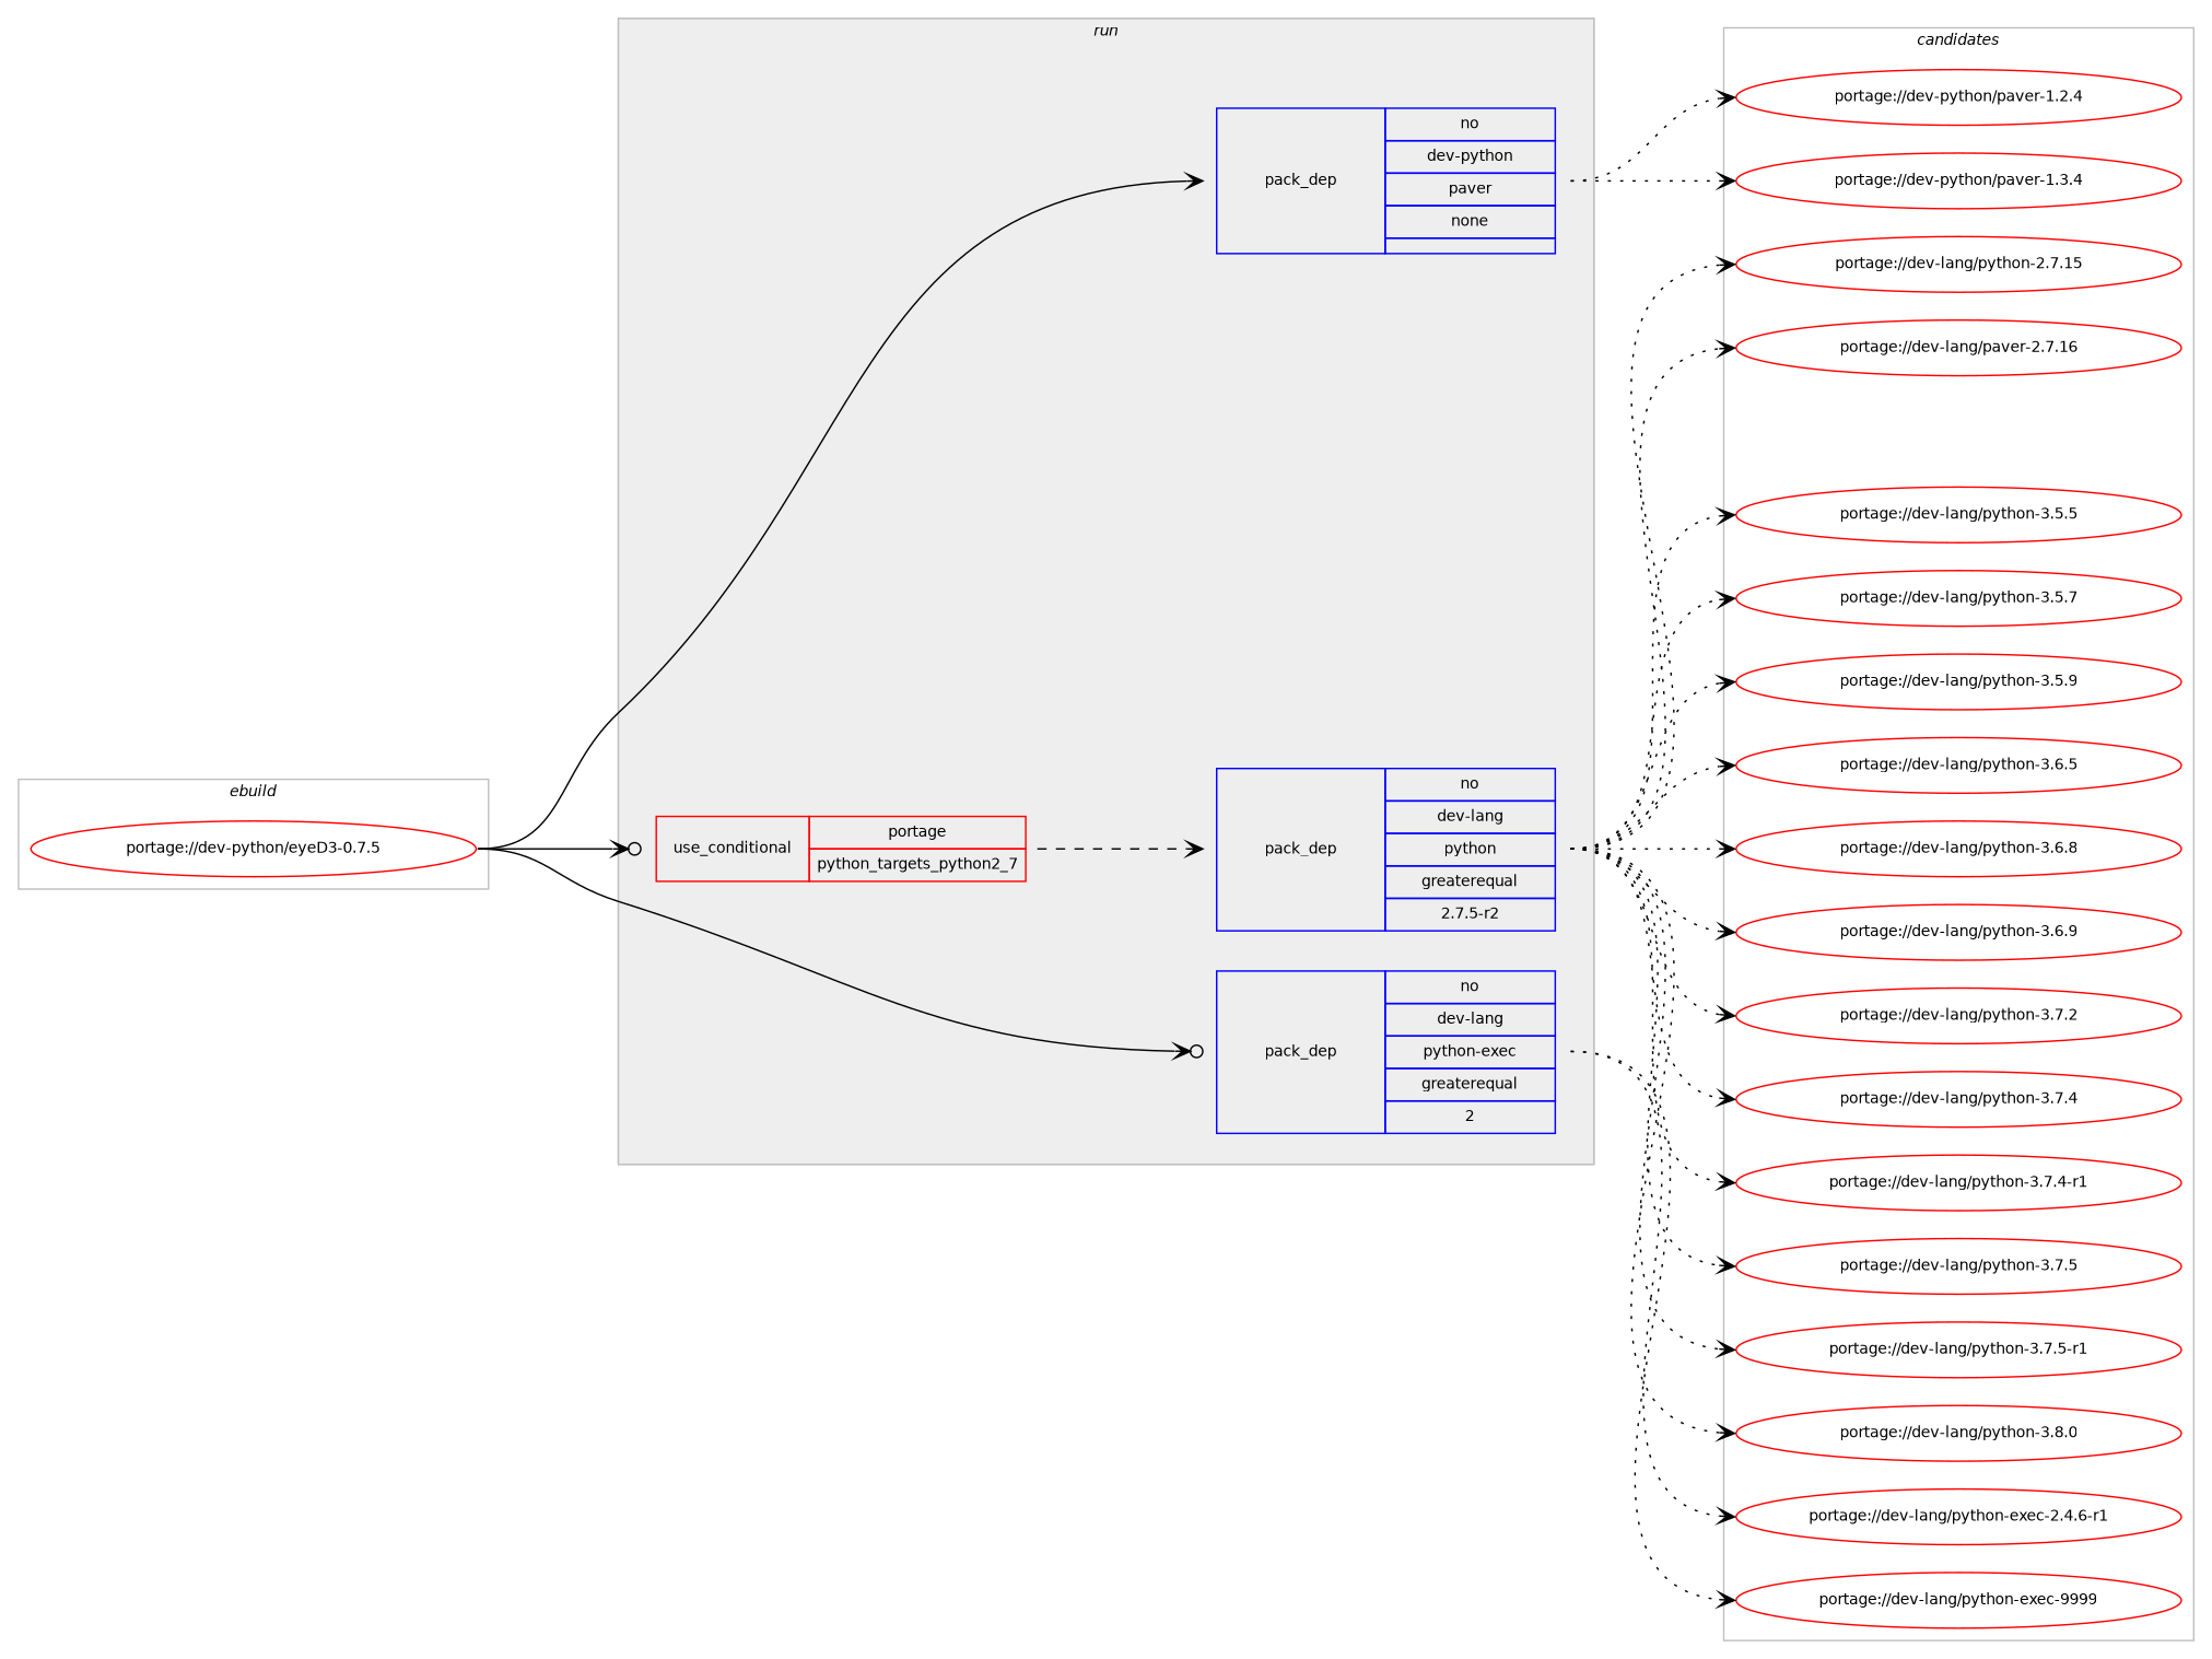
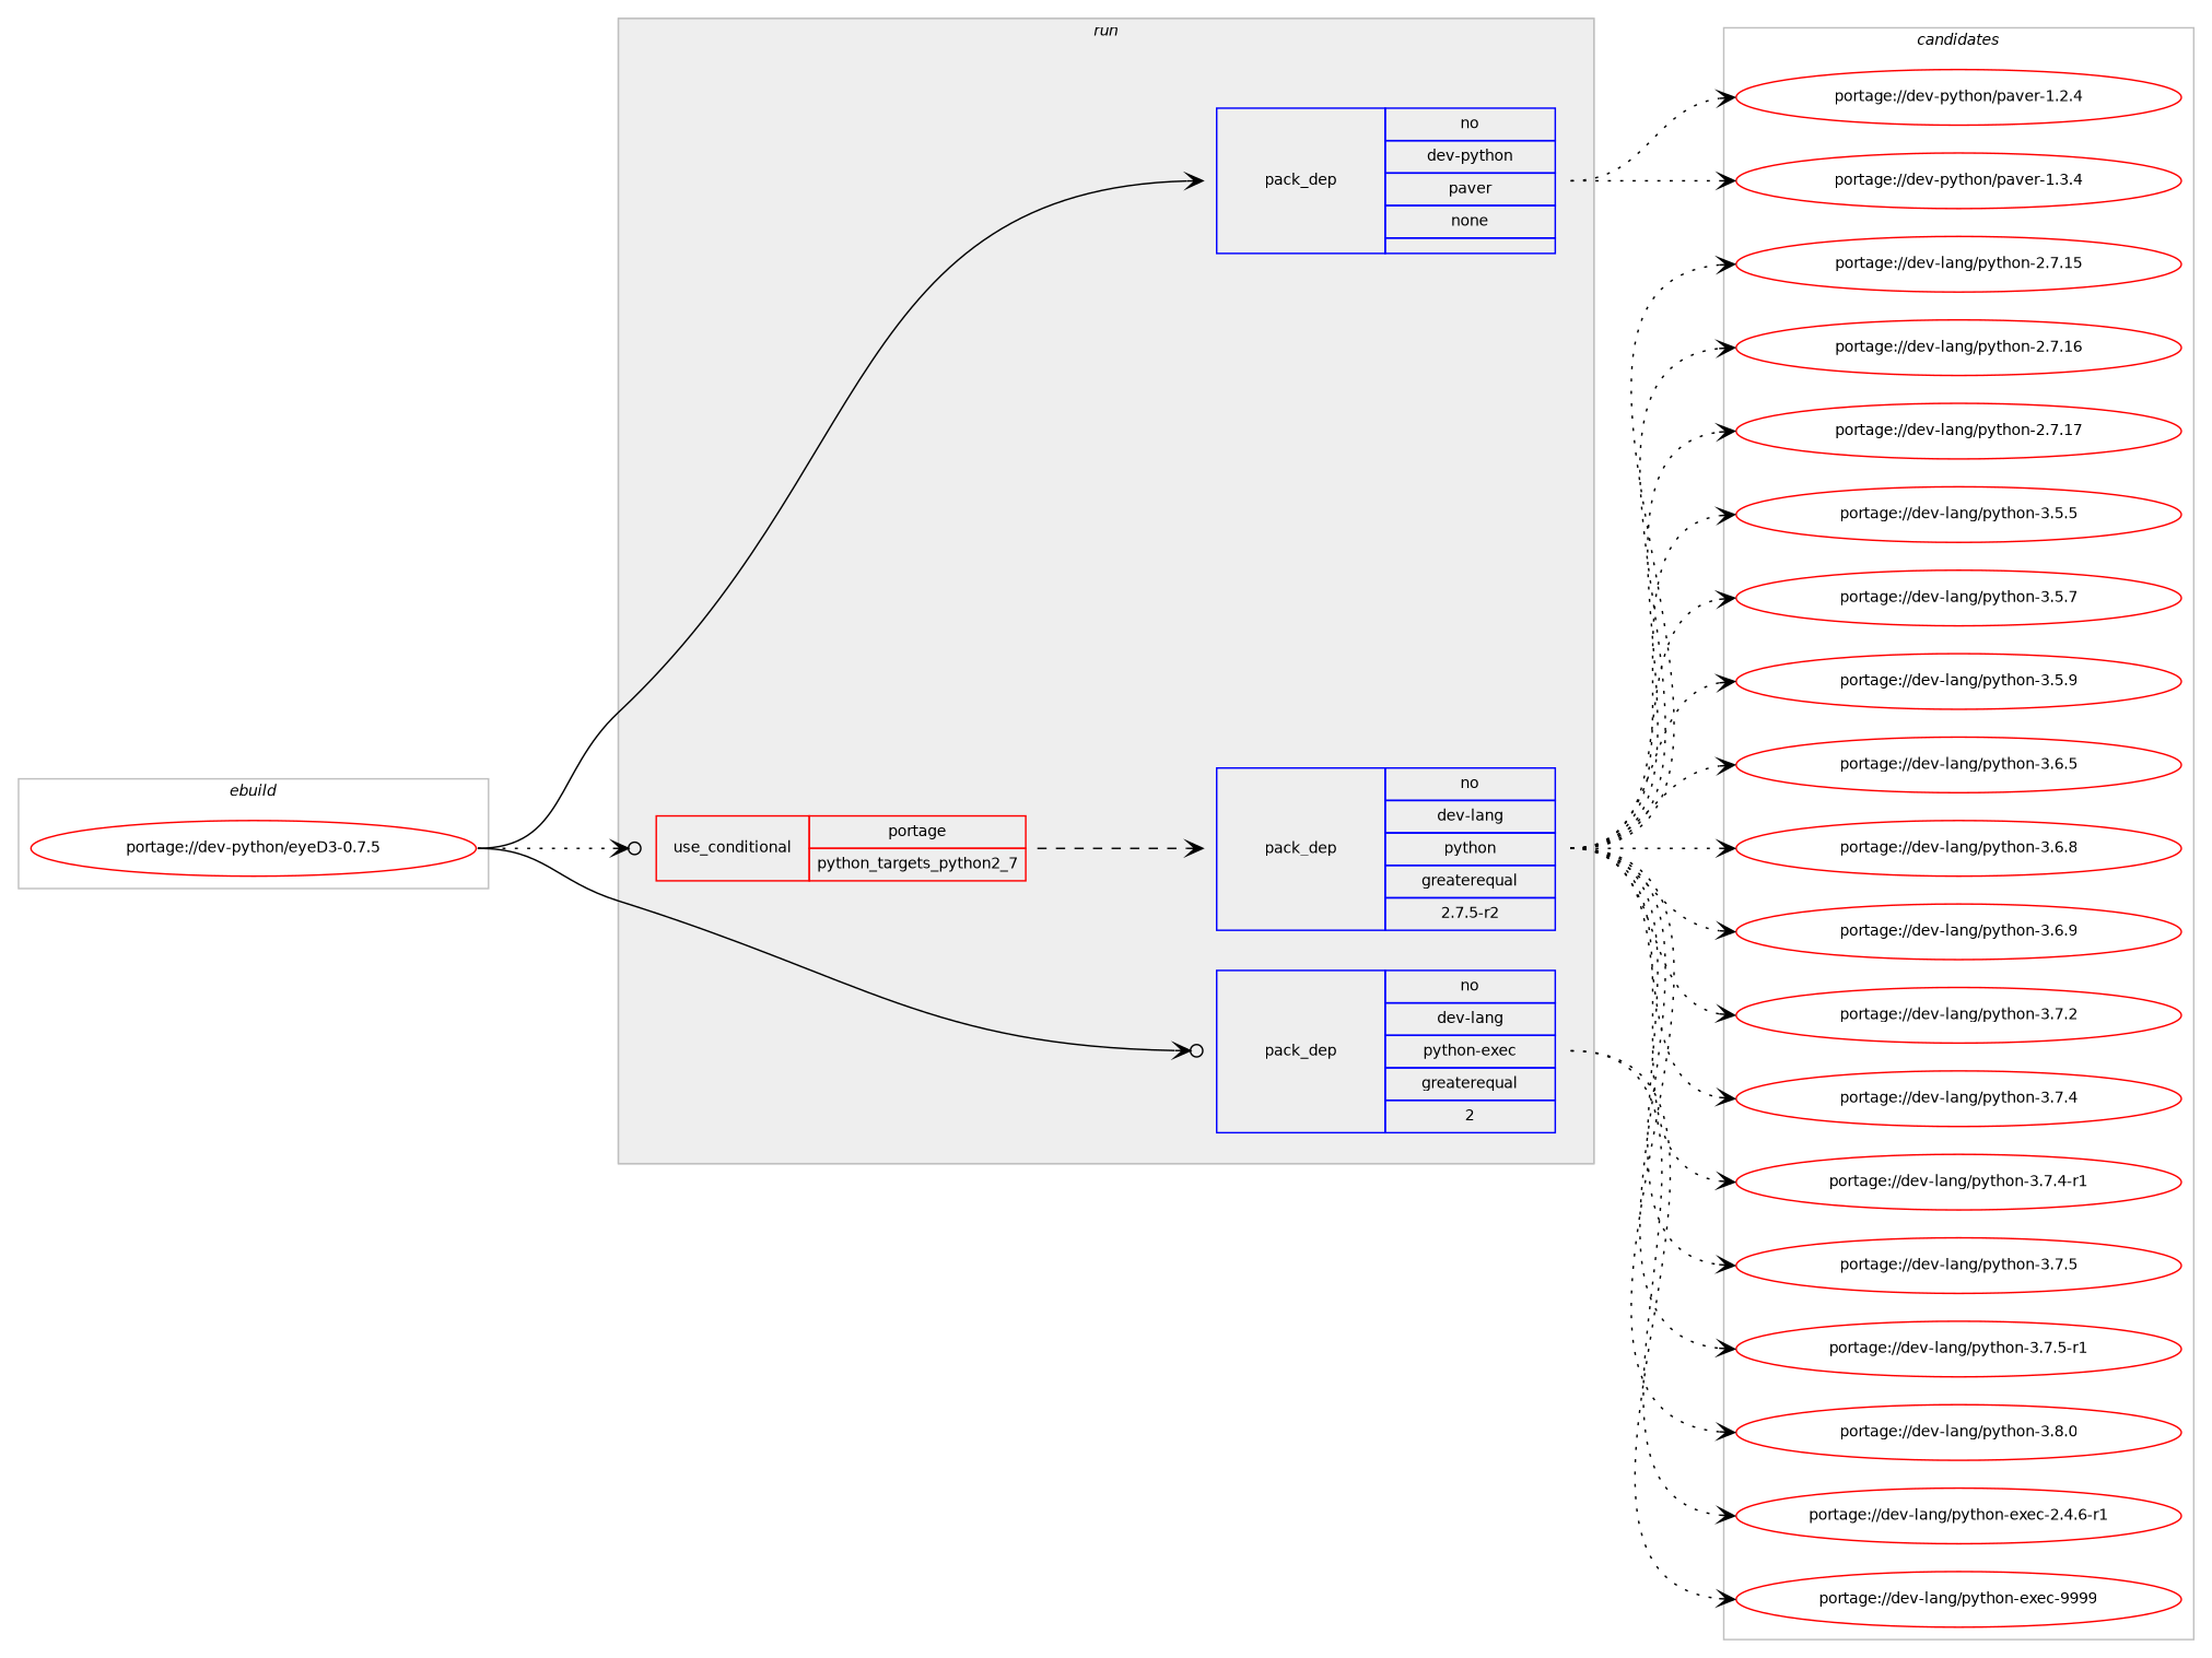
  digraph {
    compound=true
    concentrate=true
    fontname=Helvetica
    fontsize=10
    newrank=true
    rankdir=LR
    ranksep=1.5
    node [color=red fontname=Helvetica fontsize=10]
    edge [arrowhead=vee headport=w style=dotted tailport=e weight=100]
    n1 [label="portage://dev-python/eyeD3-0.7.5" width=4]
    n2 [color=blue label=<<TABLE BORDER="0" CELLBORDER="1" CELLSPACING="0" CELLPADDING="4" WIDTH="220"><TR><TD ROWSPAN="6" CELLPADDING="30">pack_dep</TD></TR><TR><TD WIDTH="110">no</TD></TR><TR><TD>dev-python</TD></TR><TR><TD>paver</TD></TR><TR><TD>none</TD></TR><TR><TD></TD></TR></TABLE>> shape=none]
    n3 [color=blue label=<<TABLE BORDER="0" CELLBORDER="1" CELLSPACING="0" CELLPADDING="4" WIDTH="220"><TR><TD ROWSPAN="6" CELLPADDING="30">pack_dep</TD></TR><TR><TD WIDTH="110">no</TD></TR><TR><TD>dev-lang</TD></TR><TR><TD>python</TD></TR><TR><TD>greaterequal</TD></TR><TR><TD>2.7.5-r2</TD></TR></TABLE>> shape=none]
    n4 [label=<<TABLE BORDER="0" CELLBORDER="1" CELLSPACING="0" CELLPADDING="4"><TR><TD ROWSPAN="3" CELLPADDING="10">use_conditional</TD></TR><TR><TD>portage</TD></TR><TR><TD>python_targets_python2_7</TD></TR></TABLE>> shape=none]
    n5 [color=blue label=<<TABLE BORDER="0" CELLBORDER="1" CELLSPACING="0" CELLPADDING="4" WIDTH="220"><TR><TD ROWSPAN="6" CELLPADDING="30">pack_dep</TD></TR><TR><TD WIDTH="110">no</TD></TR><TR><TD>dev-lang</TD></TR><TR><TD>python-exec</TD></TR><TR><TD>greaterequal</TD></TR><TR><TD>2</TD></TR></TABLE>> shape=none]
    n6 [label="portage://dev-python/paver-1.2.4" width=4]
    n7 [label="portage://dev-python/paver-1.3.4" width=4]
    n8 [label="portage://dev-lang/python-2.7.15" width=4]
-   n9 [label="portage://dev-lang/paver-2.7.16" width=4]
+   n9 [label="portage://dev-lang/python-2.7.16" width=4]
+   n10 [label="portage://dev-lang/python-2.7.17" width=4]
    n11 [label="portage://dev-lang/python-3.5.5" width=4]
    n12 [label="portage://dev-lang/python-3.5.7" width=4]
    n13 [label="portage://dev-lang/python-3.5.9" width=4]
    n14 [label="portage://dev-lang/python-3.6.5" width=4]
    n15 [label="portage://dev-lang/python-3.6.8" width=4]
    n16 [label="portage://dev-lang/python-3.6.9" width=4]
    n17 [label="portage://dev-lang/python-3.7.2" width=4]
    n18 [label="portage://dev-lang/python-3.7.4" width=4]
    n19 [label="portage://dev-lang/python-3.7.4-r1" width=4]
    n20 [label="portage://dev-lang/python-3.7.5" width=4]
    n21 [label="portage://dev-lang/python-3.7.5-r1" width=4]
    n22 [label="portage://dev-lang/python-3.8.0" width=4]
    n23 [label="portage://dev-lang/python-exec-2.4.6-r1" width=4]
    n24 [label="portage://dev-lang/python-exec-9999" width=4]
    subgraph cluster_1 {
      color=gray
      label=<<i>ebuild</i>>
      rank=same
      n1
    }
    subgraph cluster_2 {
      color=gray
      label=<<i>dependencies</i>>
      subgraph cluster_3 {
        color=gray
        fillcolor="#eeeeee"
        label=<<i>compile</i>>
        style=filled
        subgraph sub_4 {
          color=gray
          fillcolor="#eeeeee"
          label=<<i>compile</i>>
          style=filled
          n2
        }
      }
      subgraph cluster_5 {
        color=gray
        fillcolor="#eeeeee"
        label=<<i>compile and run</i>>
        style=filled
        subgraph sub_6 {
          color=gray
          fillcolor="#eeeeee"
          label=<<i>compile and run</i>>
          style=filled
          n4
          subgraph sub_7 {
            color=gray
            fillcolor="#eeeeee"
            label=<<i>compile and run</i>>
            style=filled
            n3
          }
        }
        subgraph sub_8 {
          color=gray
          fillcolor="#eeeeee"
          label=<<i>compile and run</i>>
          style=filled
          n5
        }
      }
      subgraph cluster_9 {
        color=gray
        fillcolor="#eeeeee"
        label=<<i>run</i>>
        style=filled
      }
    }
    subgraph cluster_10 {
      color=gray
      label=<<i>candidates</i>>
      rank=same
      subgraph sub_11 {
        color=black
        label=<<i>candidates</i>>
        nodesep=1
        rank=same
        n6
        n7
      }
      subgraph sub_12 {
        color=black
        label=<<i>candidates</i>>
        nodesep=1
        rank=same
        n8
        n9
+       n10
        n11
        n12
        n13
        n14
        n15
        n16
        n17
        n18
        n19
        n20
        n21
        n22
      }
      subgraph sub_13 {
        color=black
        label=<<i>candidates</i>>
        nodesep=1
        rank=same
        n23
        n24
      }
    }
    n1 -> n2 [style=solid weight=20]
-   n1 -> n4 [arrowhead=odotvee style=solid weight=20]
+   n1 -> n4 [arrowhead=odotvee weight=20]
    n1 -> n5 [arrowhead=odotvee style=solid weight=20]
    n2 -> n6
    n2 -> n7
    n3 -> n8
    n3 -> n9
+   n3 -> n10
    n3 -> n11
    n3 -> n12
    n3 -> n13
    n3 -> n14
    n3 -> n15
    n3 -> n16
    n3 -> n17
    n3 -> n18
    n3 -> n19
    n3 -> n20
    n3 -> n21
    n3 -> n22
    n4 -> n3 [style=dashed weight=20]
    n5 -> n23
    n5 -> n24
  }
